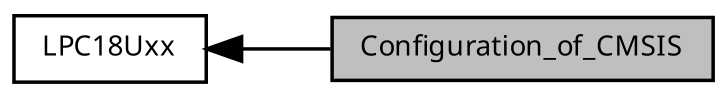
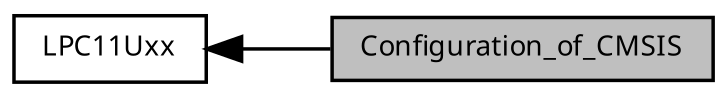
  digraph {
    rankdir=LR
    node [color=black fontname=Sans fontsize=8 shape=record style=filled]
-   n1 [fillcolor=white height=0.2 label=LPC18Uxx width=0.4]
+   n1 [fillcolor=white height=0.2 label=LPC11Uxx width=0.4]
    n2 [fillcolor=grey75 fontcolor=black height=0.2 label=Configuration_of_CMSIS width=0.4]
    n1 -> n2 [dir=back fontname=Sans fontsize=8 labelfontname=Sans labelfontsize=8 shape=plaintext style=solid]
  }
